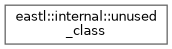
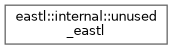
  digraph {
    rankdir=LR
-   n1 [color=grey40 fillcolor=white fontname=Helvetica fontsize=10 height=0.2 label="eastl::internal::unused\l_class" shape=box style=filled width=0.4]
+   n1 [color=grey40 fillcolor=white fontname=Helvetica fontsize=10 height=0.2 label="eastl::internal::unused\l_eastl" shape=box style=filled width=0.4]
  }
